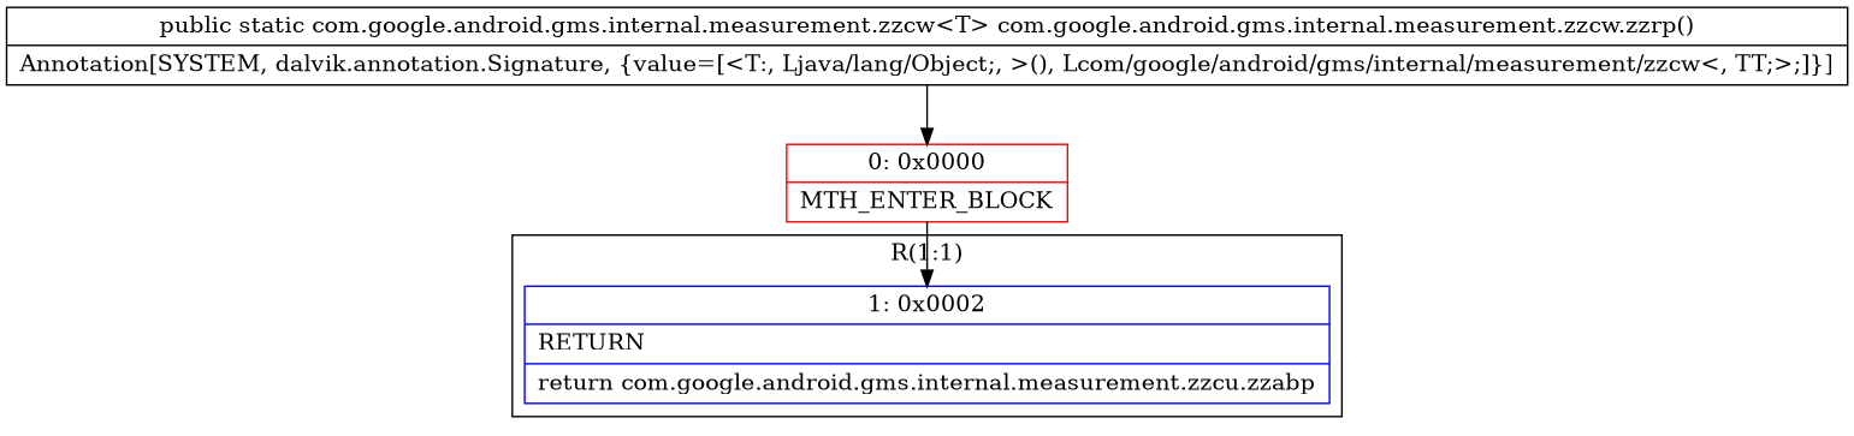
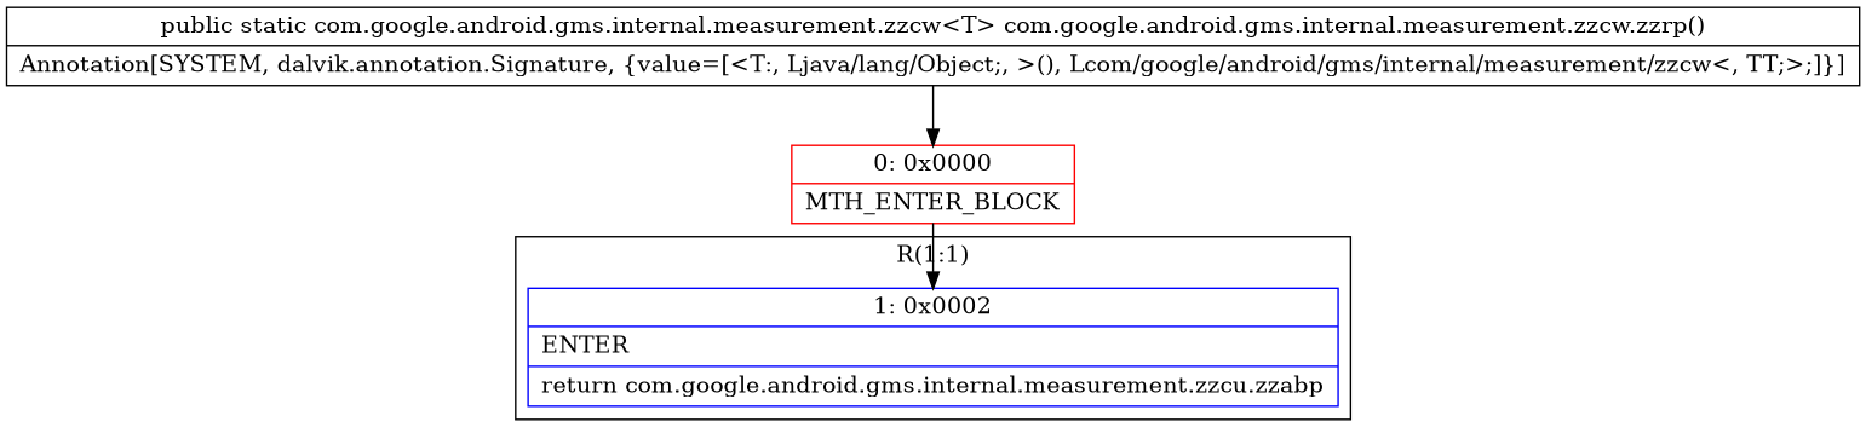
  digraph {
    node [shape=record]
-   n1 [color=blue label="{1\:\ 0x0002|RETURN\l|return com.google.android.gms.internal.measurement.zzcu.zzabp\l}"]
+   n1 [color=blue label="{1\:\ 0x0002|ENTER\l|return com.google.android.gms.internal.measurement.zzcu.zzabp\l}"]
    n2 [color=red label="{0\:\ 0x0000|MTH_ENTER_BLOCK\l}"]
    n3 [label="{public static com.google.android.gms.internal.measurement.zzcw\<T\> com.google.android.gms.internal.measurement.zzcw.zzrp()  | Annotation[SYSTEM, dalvik.annotation.Signature, \{value=[\<T:, Ljava\/lang\/Object;, \>(), Lcom\/google\/android\/gms\/internal\/measurement\/zzcw\<, TT;\>;]\}]\l}"]
    subgraph cluster_1 {
      label="R(1:1)"
      n1
    }
    n2 -> n1
    n3 -> n2
  }
